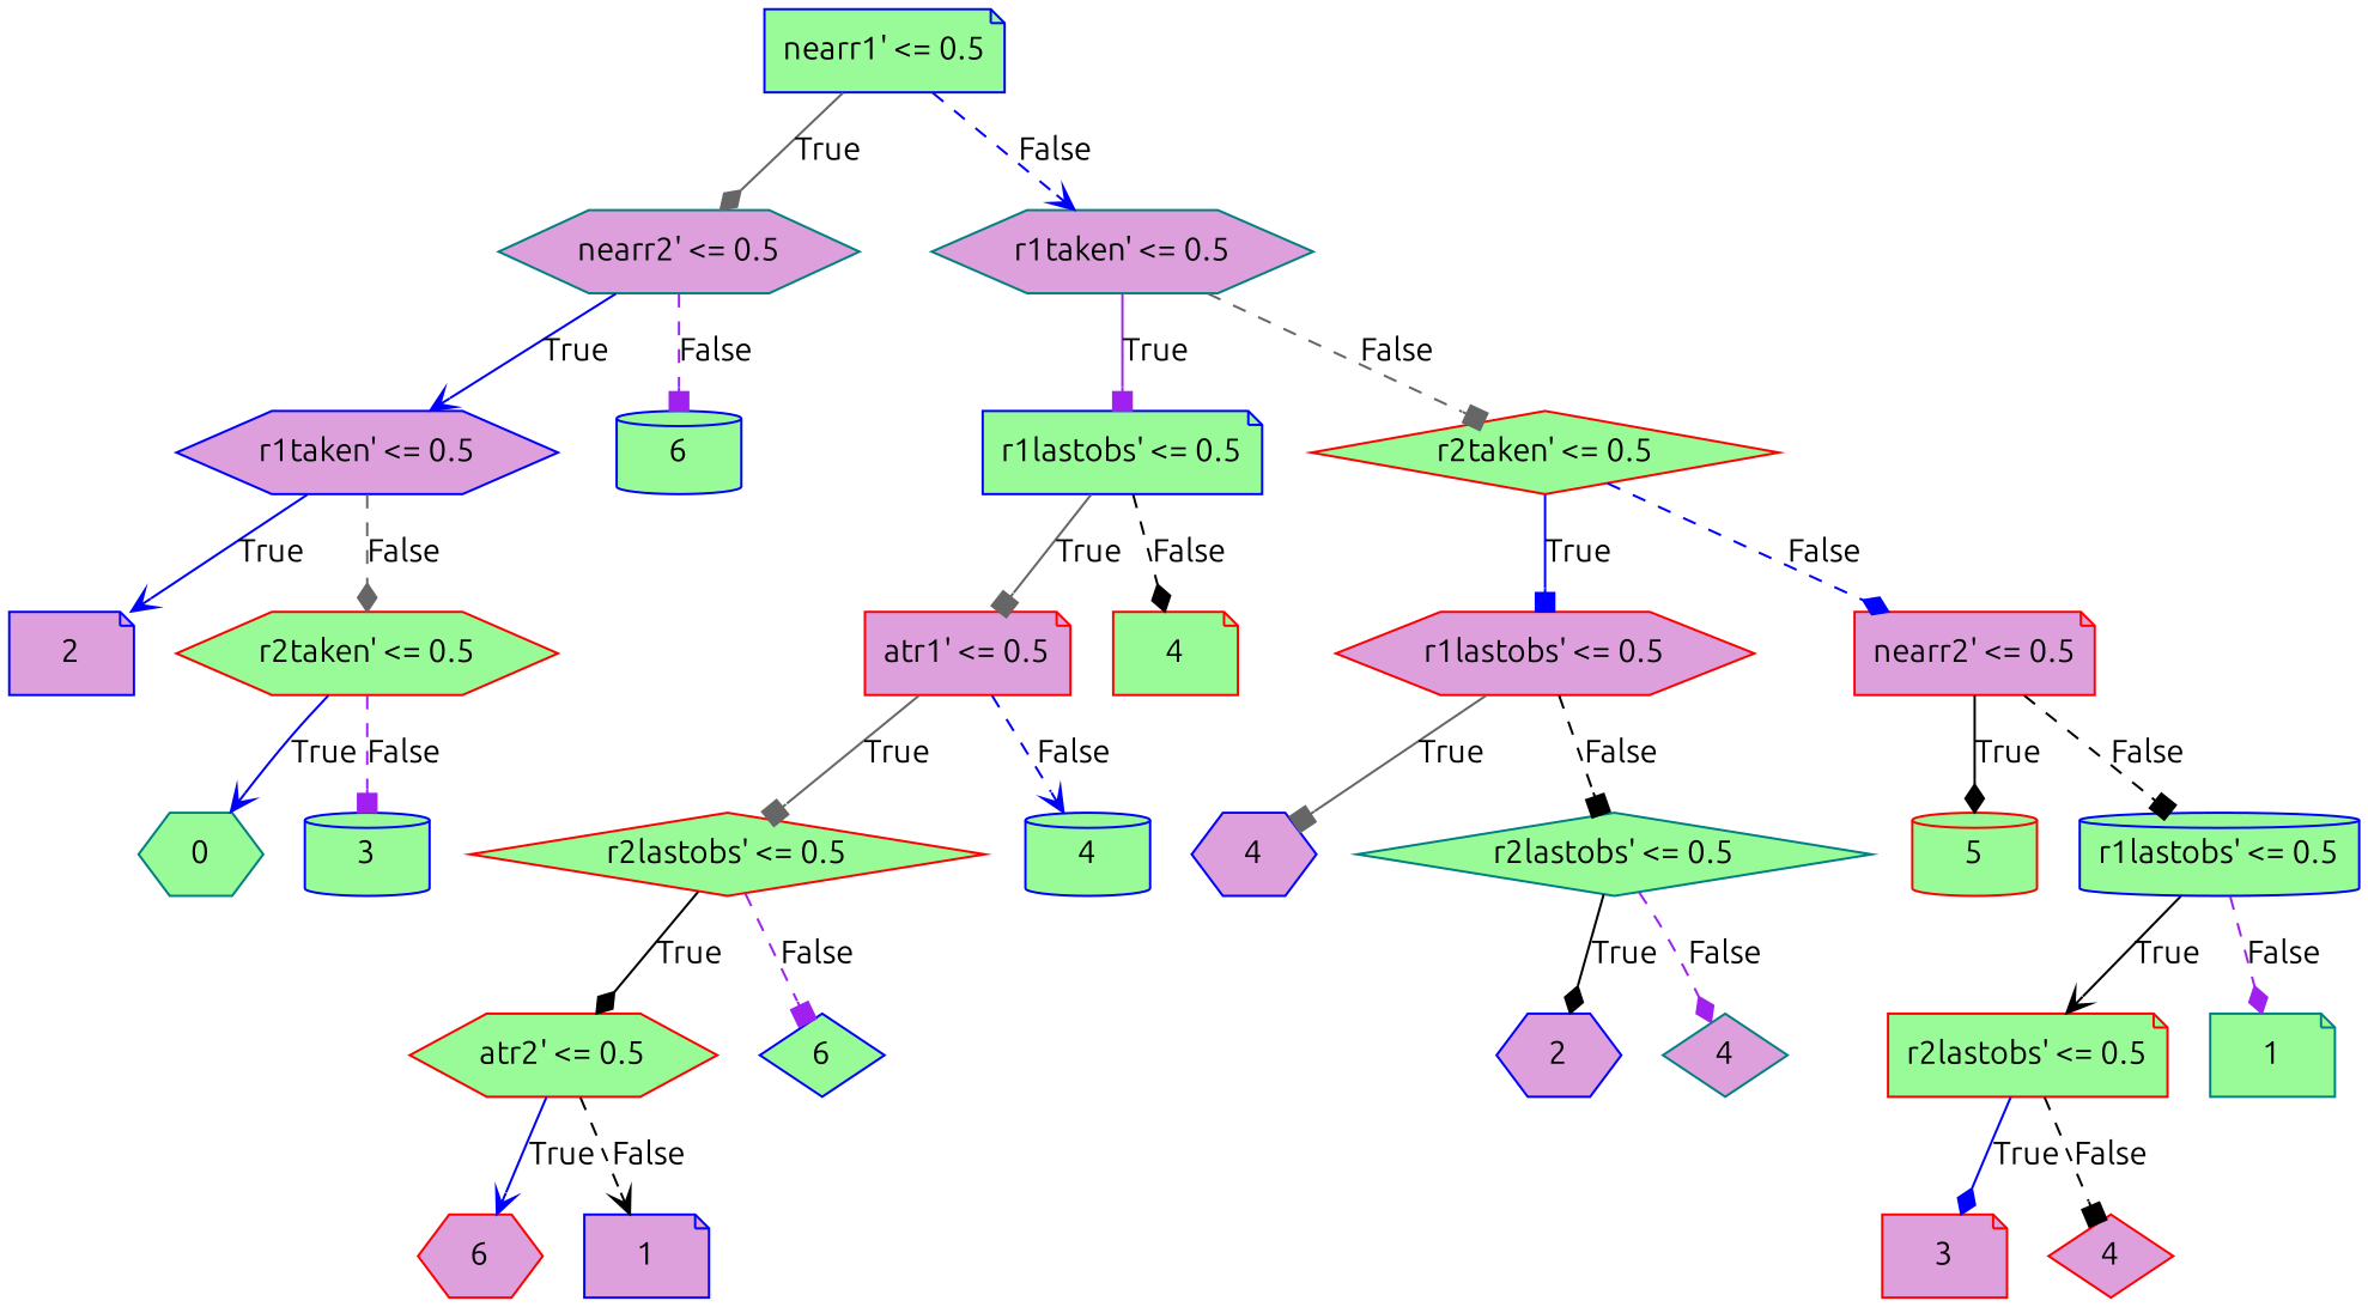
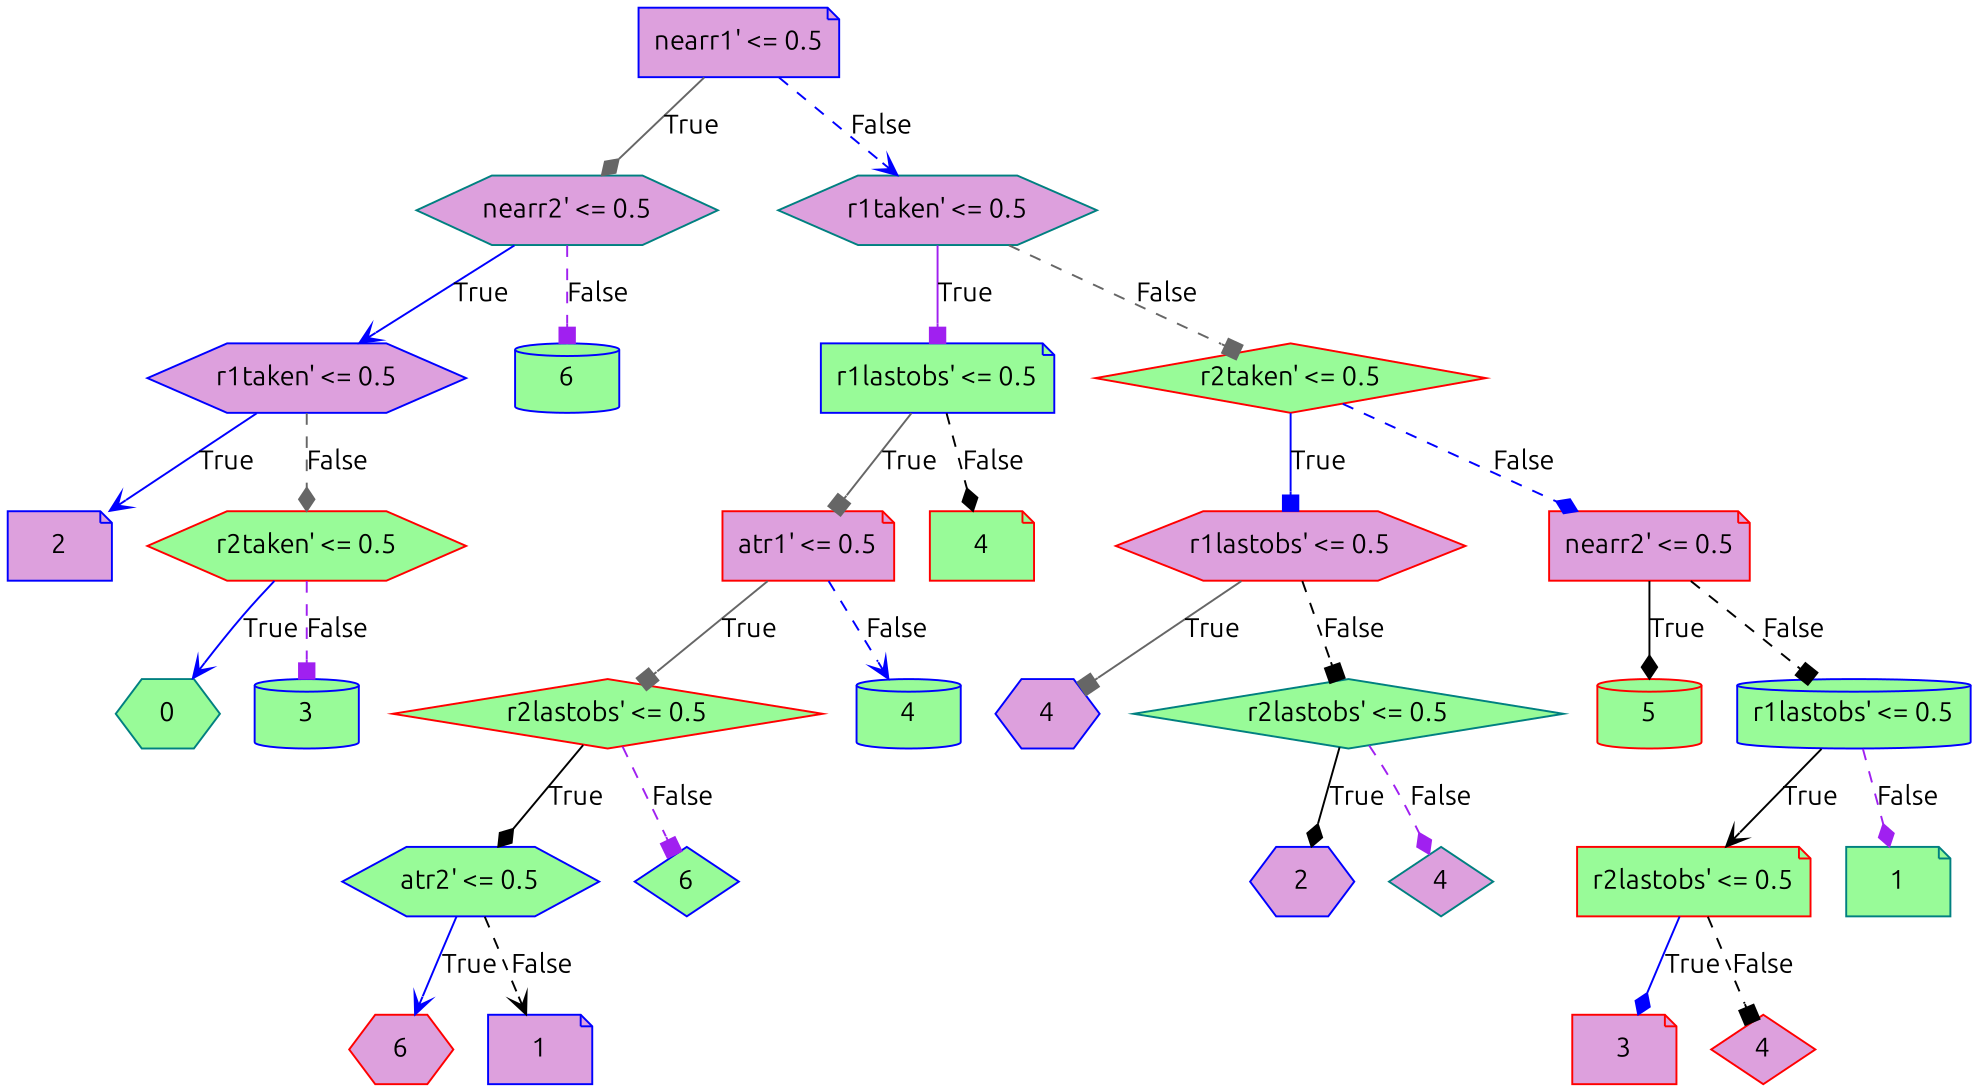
  digraph {
    fontname=Ubuntu
    node [color=blue fillcolor=palegreen fontname=Ubuntu shape=note style=filled]
    edge [arrowhead=box color=blue fontname=Ubuntu]
-   n1 [label="nearr1' <= 0.5"]
+   n1 [fillcolor=plum label="nearr1' <= 0.5"]
    n2 [color=teal fillcolor=plum label="nearr2' <= 0.5" shape=hexagon]
    n3 [color=teal fillcolor=plum label="r1taken' <= 0.5" shape=hexagon]
    n4 [fillcolor=plum label="r1taken' <= 0.5" shape=hexagon]
    n5 [label=6 shape=cylinder]
    n6 [label="r1lastobs' <= 0.5"]
    n7 [color=red label="r2taken' <= 0.5" shape=diamond]
    n8 [fillcolor=plum label=2]
    n9 [color=red label="r2taken' <= 0.5" shape=hexagon]
    n10 [color=teal label=0 shape=hexagon]
    n11 [label=3 shape=cylinder]
    n12 [color=red fillcolor=plum label="atr1' <= 0.5"]
    n13 [color=red label=4]
    n14 [color=red fillcolor=plum label="r1lastobs' <= 0.5" shape=hexagon]
    n15 [color=red fillcolor=plum label="nearr2' <= 0.5"]
    n16 [color=red label="r2lastobs' <= 0.5" shape=diamond]
    n17 [label=4 shape=cylinder]
-   n18 [color=red label="atr2' <= 0.5" shape=hexagon]
+   n18 [label="atr2' <= 0.5" shape=hexagon]
    n19 [label=6 shape=diamond]
    n20 [color=red fillcolor=plum label=6 shape=hexagon]
    n21 [fillcolor=plum label=1]
    n22 [fillcolor=plum label=4 shape=hexagon]
    n23 [color=teal label="r2lastobs' <= 0.5" shape=diamond]
    n24 [color=red label=5 shape=cylinder]
    n25 [label="r1lastobs' <= 0.5" shape=cylinder]
    n26 [fillcolor=plum label=2 shape=hexagon]
    n27 [color=teal fillcolor=plum label=4 shape=diamond]
    n28 [color=red label="r2lastobs' <= 0.5"]
    n29 [color=teal label=1]
    n30 [color=red fillcolor=plum label=3]
    n31 [color=red fillcolor=plum label=4 shape=diamond]
    n1 -> n2 [arrowhead=diamond color=gray40 label=True]
    n1 -> n3 [arrowhead=vee label=False style=dashed]
    n2 -> n4 [arrowhead=vee label=True]
    n2 -> n5 [color=purple label=False style=dashed]
    n3 -> n6 [color=purple label=True]
    n3 -> n7 [color=gray40 label=False style=dashed]
    n4 -> n8 [arrowhead=vee label=True]
    n4 -> n9 [arrowhead=diamond color=gray40 label=False style=dashed]
    n6 -> n12 [color=gray40 label=True]
    n6 -> n13 [arrowhead=diamond color=black label=False style=dashed]
    n7 -> n14 [label=True]
    n7 -> n15 [arrowhead=diamond label=False style=dashed]
    n9 -> n10 [arrowhead=vee label=True]
    n9 -> n11 [color=purple label=False style=dashed]
    n12 -> n16 [color=gray40 label=True]
    n12 -> n17 [arrowhead=vee label=False style=dashed]
    n14 -> n22 [color=gray40 label=True]
    n14 -> n23 [color=black label=False style=dashed]
    n15 -> n24 [arrowhead=diamond color=black label=True]
    n15 -> n25 [color=black label=False style=dashed]
    n16 -> n18 [arrowhead=diamond color=black label=True]
    n16 -> n19 [color=purple label=False style=dashed]
    n18 -> n20 [arrowhead=vee label=True]
    n18 -> n21 [arrowhead=vee color=black label=False style=dashed]
    n23 -> n26 [arrowhead=diamond color=black label=True]
    n23 -> n27 [arrowhead=diamond color=purple label=False style=dashed]
    n25 -> n28 [arrowhead=vee color=black label=True]
    n25 -> n29 [arrowhead=diamond color=purple label=False style=dashed]
    n28 -> n30 [arrowhead=diamond label=True]
    n28 -> n31 [color=black label=False style=dashed]
  }
